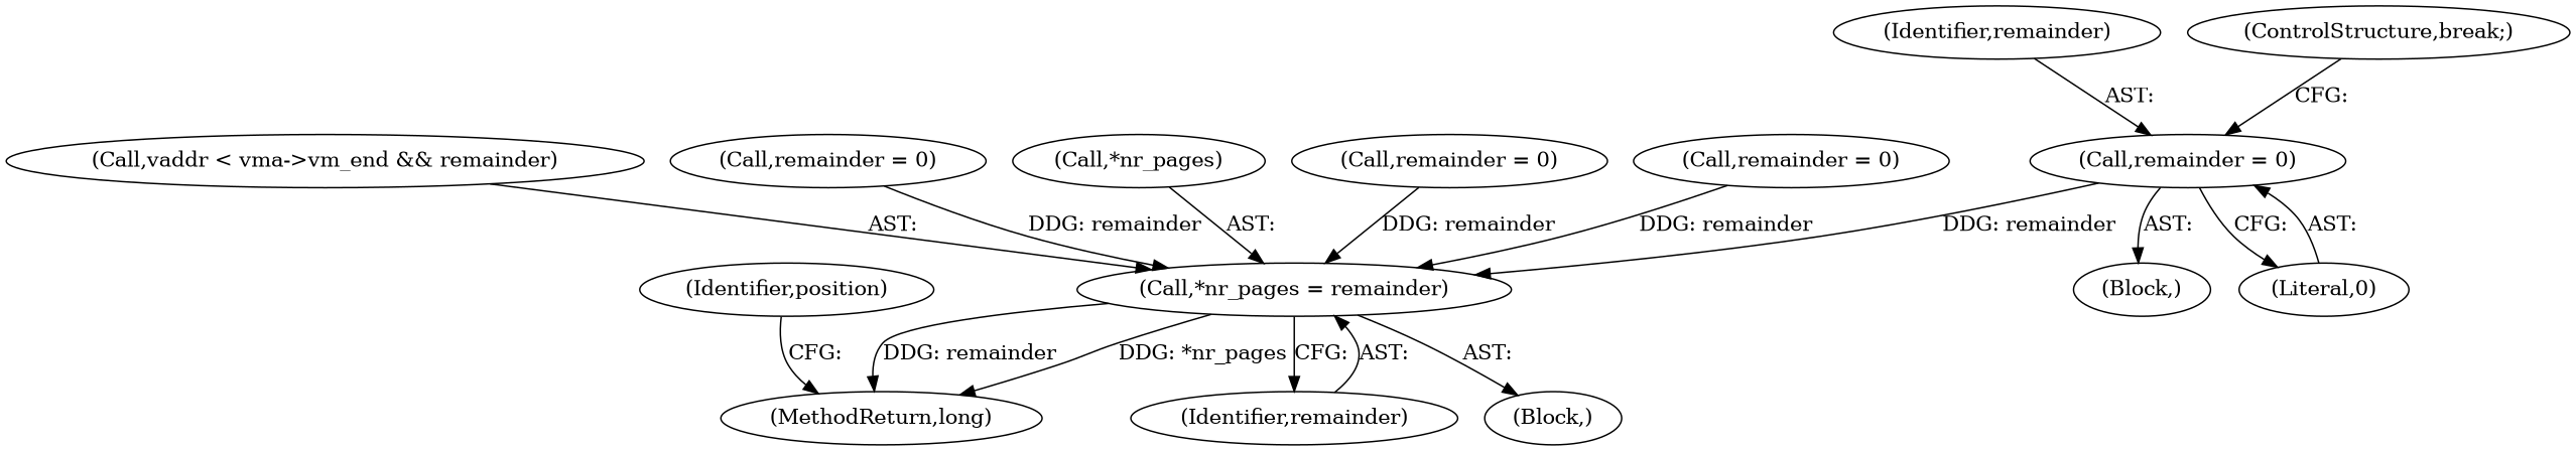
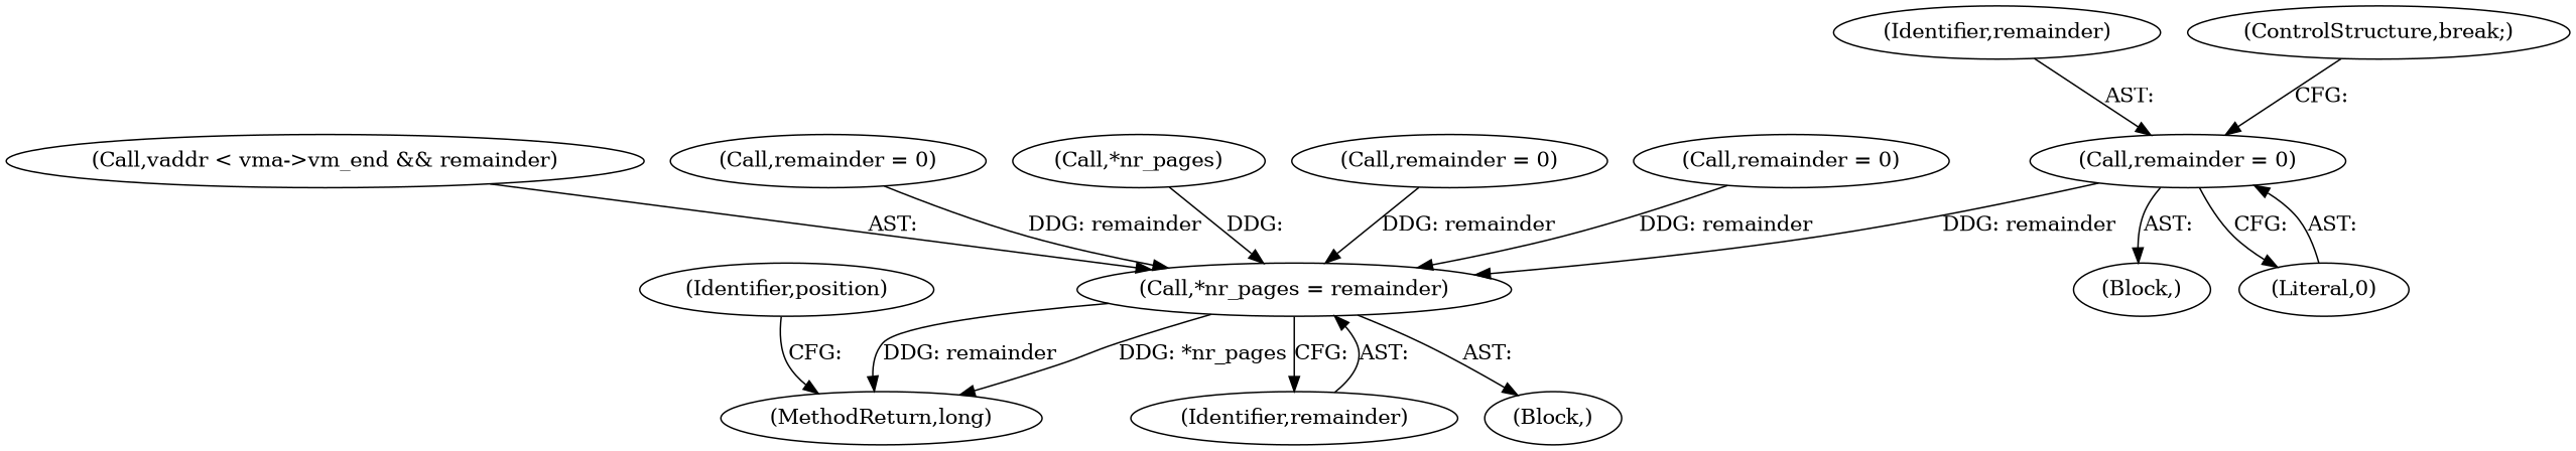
  digraph {
    n1 [label="(Call,remainder = 0)"]
    n2 [label="(Call,*nr_pages = remainder)"]
    n3 [label="(Block,)"]
    n4 [label="(Literal,0)"]
    n5 [label="(MethodReturn,long)"]
    n6 [label="(Identifier,remainder)"]
    n7 [label="(Block,)"]
    n8 [label="(Call,vaddr < vma->vm_end && remainder)"]
    n9 [label="(Identifier,remainder)"]
    n10 [label="(Call,remainder = 0)"]
    n11 [label="(Call,*nr_pages)"]
    n12 [label="(Call,remainder = 0)"]
    n13 [label="(Identifier,position)"]
    n14 [label="(Call,remainder = 0)"]
    n15 [label="(ControlStructure,break;)"]
    n1 -> n2 [label="DDG: remainder"]
    n1 -> n3 [label="AST: "]
    n1 -> n4 [label="CFG: "]
    n2 -> n5 [label="DDG: remainder"]
    n2 -> n5 [label="DDG: *nr_pages"]
    n2 -> n6 [label="CFG: "]
    n2 -> n7 [label="AST: "]
    n4 -> n1 [label="AST: "]
    n6 -> n2 [label="AST: "]
    n8 -> n2 [label="AST: "]
    n9 -> n1 [label="AST: "]
    n10 -> n2 [label="DDG: remainder"]
-   n11 -> n2 [label="AST: "]
+   n11 -> n2 [label="DDG: "]
    n12 -> n2 [label="DDG: remainder"]
    n13 -> n5 [label="CFG: "]
    n14 -> n2 [label="DDG: remainder"]
    n15 -> n1 [label="CFG: "]
  }
